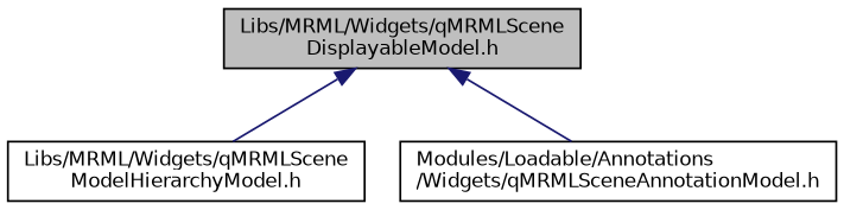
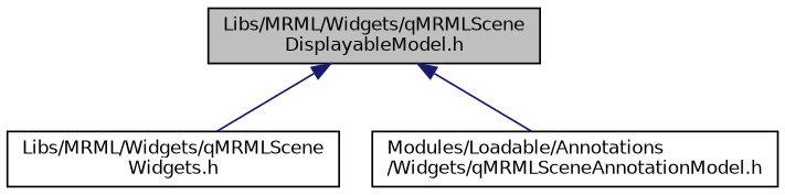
  digraph {
    node [color=black fontname=Helvetica fontsize=10 shape=record]
    edge [color=midnightblue dir=back fontname=Helvetica fontsize=10 labelfontname=Helvetica labelfontsize=10 style=solid]
    n1 [fillcolor=grey75 fontcolor=black height=0.2 label="Libs/MRML/Widgets/qMRMLScene\lDisplayableModel.h" style=filled width=0.4]
-   n2 [height=0.2 label="Libs/MRML/Widgets/qMRMLScene\lModelHierarchyModel.h" width=0.4]
+   n2 [height=0.2 label="Libs/MRML/Widgets/qMRMLScene\lWidgets.h" width=0.4]
    n3 [height=0.2 label="Modules/Loadable/Annotations\l/Widgets/qMRMLSceneAnnotationModel.h" width=0.4]
    n1 -> n2
    n1 -> n3
  }
